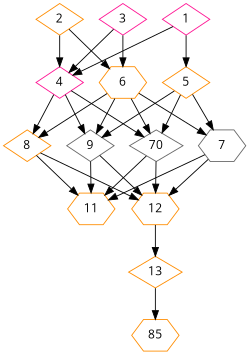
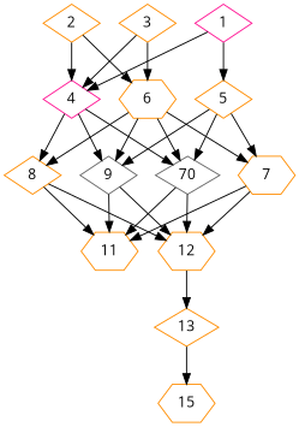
  digraph {
    fontname="Open Sans"
    node [alpha=0.07 color=darkorange fontname="Open Sans" shape=diamond]
    edge [fontname="Open Sans"]
    1 [alpha=0.17 color=deeppink expect_size=27842560]
    4 [color=deeppink expect_size=8033280]
    5 [expect_size=9847808]
    8 [alpha=0.11 expect_size=13182976]
    9 [alpha=0.03 color=gray40 expect_size=31594496]
    n6 [color=gray40 expect_size=24877056 label=70]
-   7 [alpha=0.06 color=gray40 expect_size=35044352 shape=hexagon]
+   7 [alpha=0.06 expect_size=35044352 shape=hexagon]
    6 [alpha=0.02 expect_size=16556032 shape=hexagon]
    11 [alpha=0.15 expect_size=9549824 shape=hexagon]
    12 [alpha=0.18 expect_size=50306048 shape=hexagon]
    2 [alpha=0.12 expect_size=15060992]
-   3 [alpha=0.14 color=deeppink expect_size=43411456]
+   3 [alpha=0.14 expect_size=43411456]
    13 [alpha=0.19 expect_size=30636032]
-   15 [alpha=0.11 expect_size=32851968 shape=hexagon label=85]
+   15 [alpha=0.11 expect_size=32851968 shape=hexagon]
    1 -> 4
    1 -> 5
    4 -> 8
    4 -> 9
    4 -> n6
    5 -> 9
    5 -> n6
    5 -> 7
    8 -> 11
    8 -> 12
    9 -> 11
    9 -> 12
    n6 -> 11
    n6 -> 12
    7 -> 11
    7 -> 12
    6 -> 8
    6 -> 9
    6 -> n6
    6 -> 7
    12 -> 13
    2 -> 4
    2 -> 6
    3 -> 4
    3 -> 6
    13 -> 15
  }
